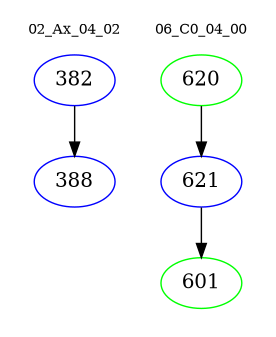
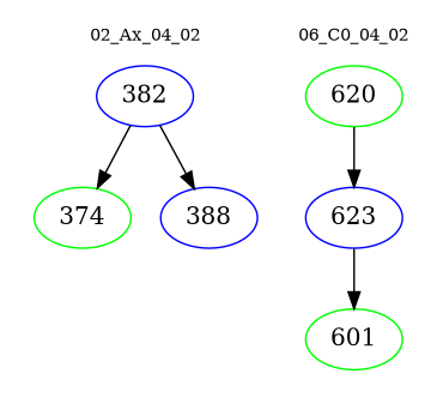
  digraph {
    node [color=blue]
    edge [color=black]
    n1 [label=382]
+   n2 [color=green label=374]
    n3 [label=388]
-   n4 [label=621]
+   n4 [label=623]
    n5 [color=green label=601]
    n6 [color=green label=620]
    subgraph cluster_1 {
      color=white
      fontsize=10
      label="02_Ax_04_02"
      n1
+     n2
      n3
    }
    subgraph cluster_2 {
      color=white
      fontsize=10
-     label="06_C0_04_00"
+     label="06_C0_04_02"
      n4
      n5
      n6
    }
+   n1 -> n2
    n1 -> n3
    n4 -> n5
    n6 -> n4
  }
